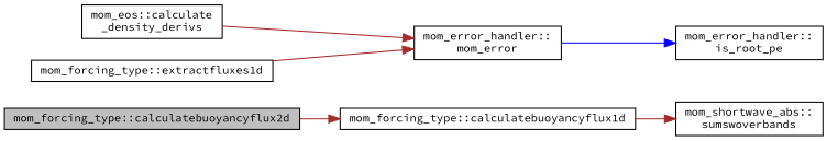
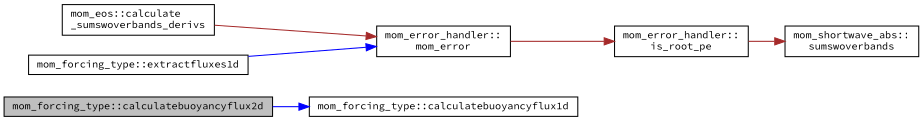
  digraph {
    fontname="Source Code Pro"
    rankdir=LR
    node [color=black fillcolor=white fontname="Source Code Pro" fontsize=10 shape=record style=filled]
    edge [color=brown fontname="Source Code Pro" fontsize=10 labelfontname=Helvetica labelfontsize=10 style=solid]
    n1 [fillcolor=grey75 fontcolor=black height=0.2 label="mom_forcing_type::calculatebuoyancyflux2d" width=0.4]
    n2 [height=0.2 label="mom_forcing_type::calculatebuoyancyflux1d" width=0.4]
    n3 [height=0.2 label="mom_shortwave_abs::\lsumswoverbands" width=0.4]
-   n4 [height=0.2 label="mom_eos::calculate\l_density_derivs" width=0.4]
+   n4 [height=0.2 label="mom_eos::calculate\l_sumswoverbands_derivs" width=0.4]
    n5 [height=0.2 label="mom_error_handler::\lmom_error" width=0.4]
    n6 [height=0.2 label="mom_forcing_type::extractfluxes1d" width=0.4]
    n7 [height=0.2 label="mom_error_handler::\lis_root_pe" width=0.4]
-   n1 -> n2
-   n2 -> n3
+   n1 -> n2 [color=blue]
+   n7 -> n3
    n4 -> n5
-   n5 -> n7 [color=blue]
-   n6 -> n5
+   n5 -> n7
+   n6 -> n5 [color=blue]
  }
